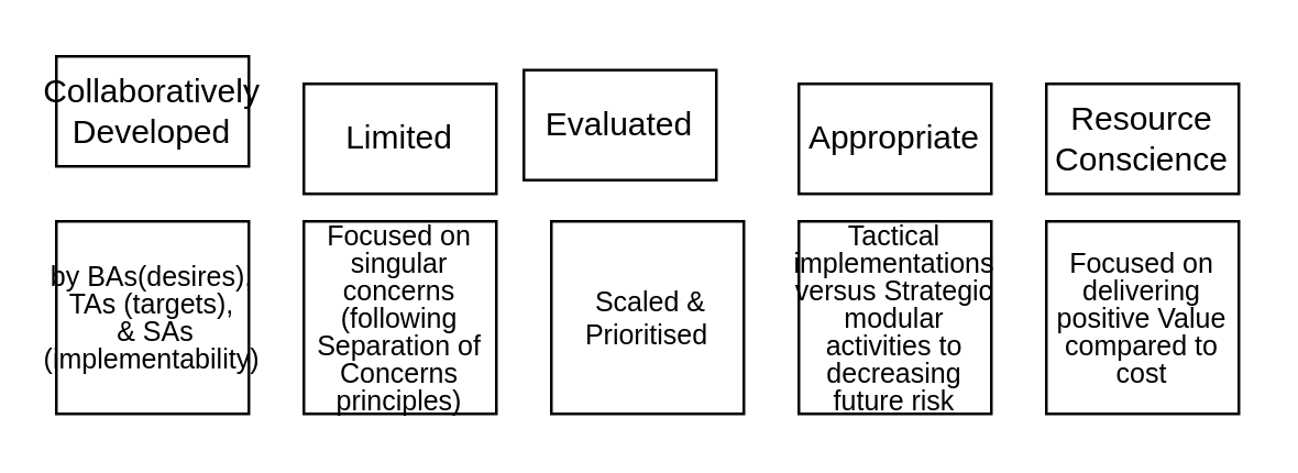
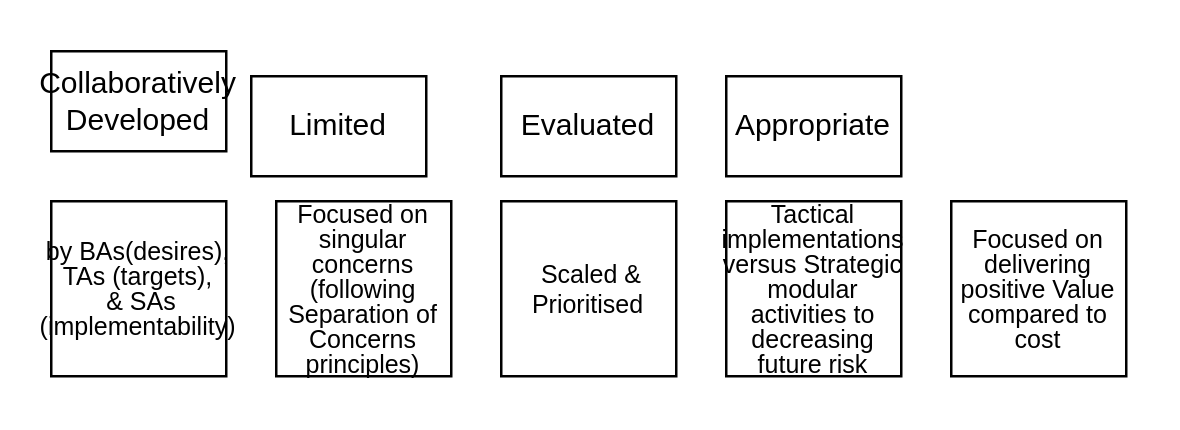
  <mxCell id="0" />
  <mxCell id="1" parent="0" />
  <mxCell id="2" value="&lt;p style=&quot;line-height: 1.2;&quot;&gt;Collaboratively Developed&lt;br&gt;&lt;/p&gt;" style="rounded=0;whiteSpace=wrap;html=1;strokeWidth=1;fontFamily=Helvetica;fontColor=#000000;" vertex="1" parent="1"><mxGeometry x="20" y="20" width="70" height="40" as="geometry" /></mxCell>
- <mxCell id="3" value="&lt;p style=&quot;line-height: 80%&quot;&gt;Limited&lt;/p&gt;" style="rounded=0;whiteSpace=wrap;html=1;strokeWidth=1;fontFamily=Helvetica;fontColor=#000000;" vertex="1" parent="1"><mxGeometry x="110" y="30" width="70" height="40" as="geometry" /></mxCell>
- <mxCell id="4" value="&lt;p style=&quot;line-height: 70%&quot;&gt;Evaluated&lt;br&gt;&lt;/p&gt;" style="rounded=0;whiteSpace=wrap;html=1;strokeWidth=1;fontFamily=Helvetica;fontColor=#000000;" vertex="1" parent="1"><mxGeometry x="190" y="25" width="70" height="40" as="geometry" /></mxCell>
- <mxCell id="5" value="&lt;p style=&quot;line-height: 1.2;&quot;&gt;Resource Conscience&lt;br&gt;&lt;/p&gt;" style="rounded=0;whiteSpace=wrap;html=1;strokeWidth=1;fontFamily=Helvetica;fontColor=#000000;" vertex="1" parent="1"><mxGeometry x="380" y="30" width="70" height="40" as="geometry" /></mxCell>
+ <mxCell id="3" value="&lt;p style=&quot;line-height: 80%&quot;&gt;Limited&lt;/p&gt;" style="rounded=0;whiteSpace=wrap;html=1;strokeWidth=1;fontFamily=Helvetica;fontColor=#000000;" vertex="1" parent="1"><mxGeometry x="100" y="30" width="70" height="40" as="geometry" /></mxCell>
+ <mxCell id="4" value="&lt;p style=&quot;line-height: 70%&quot;&gt;Evaluated&lt;br&gt;&lt;/p&gt;" style="rounded=0;whiteSpace=wrap;html=1;strokeWidth=1;fontFamily=Helvetica;fontColor=#000000;" vertex="1" parent="1"><mxGeometry x="200" y="30" width="70" height="40" as="geometry" /></mxCell>
  <mxCell id="6" value="&lt;p style=&quot;line-height: 70%&quot;&gt;Appropriate&lt;br&gt;&lt;/p&gt;" style="rounded=0;whiteSpace=wrap;html=1;strokeWidth=1;fontFamily=Helvetica;fontColor=#000000;" vertex="1" parent="1"><mxGeometry x="290" y="30" width="70" height="40" as="geometry" /></mxCell>
  <mxCell id="7" value="&lt;p style=&quot;line-height: 90%; font-size: 10px;&quot;&gt;&lt;font style=&quot;font-size: 10px; line-height: 1;&quot;&gt;by BAs(desires), TAs (targets),&lt;br&gt;&amp;nbsp;&amp;amp; SAs (implementability)&lt;/font&gt;&lt;br style=&quot;font-size: 10px;&quot;&gt;&lt;/p&gt;" style="rounded=0;whiteSpace=wrap;html=1;strokeWidth=1;fontFamily=Helvetica;fontColor=#000000;fontSize=10;" vertex="1" parent="1"><mxGeometry x="20" y="80" width="70" height="70" as="geometry" /></mxCell>
  <mxCell id="8" value="&lt;p style=&quot;line-height: 80%; font-size: 10px;&quot;&gt;&lt;font style=&quot;font-size: 10px; line-height: 1;&quot;&gt;Focused on singular concerns (following Separation of Concerns principles)&lt;/font&gt;&lt;/p&gt;" style="rounded=0;whiteSpace=wrap;html=1;strokeWidth=1;fontFamily=Helvetica;fontColor=#000000;fontSize=10;" vertex="1" parent="1"><mxGeometry x="110" y="80" width="70" height="70" as="geometry" /></mxCell>
  <mxCell id="9" value="&lt;p style=&quot;line-height: 70%; font-size: 10px;&quot;&gt;&lt;font style=&quot;font-size: 10px ; line-height: 120%&quot;&gt;&amp;nbsp;Scaled &amp;amp; Prioritised&lt;/font&gt;&lt;br style=&quot;font-size: 10px;&quot;&gt;&lt;/p&gt;" style="rounded=0;whiteSpace=wrap;html=1;strokeWidth=1;fontFamily=Helvetica;fontColor=#000000;fontSize=10;" vertex="1" parent="1"><mxGeometry x="200" y="80" width="70" height="70" as="geometry" /></mxCell>
  <mxCell id="10" value="&lt;p style=&quot;line-height: 1; font-size: 10px;&quot;&gt;Focused on delivering positive Value compared to cost&lt;/p&gt;" style="rounded=0;whiteSpace=wrap;html=1;strokeWidth=1;fontFamily=Helvetica;fontColor=#000000;fontSize=10;" vertex="1" parent="1"><mxGeometry x="380" y="80" width="70" height="70" as="geometry" /></mxCell>
  <mxCell id="11" value="&lt;p style=&quot;line-height: 1; font-size: 10px;&quot;&gt;Tactical implementations versus Strategic modular activities to decreasing future risk&lt;/p&gt;" style="rounded=0;whiteSpace=wrap;html=1;strokeWidth=1;fontFamily=Helvetica;fontColor=#000000;fontSize=10;" vertex="1" parent="1"><mxGeometry x="290" y="80" width="70" height="70" as="geometry" /></mxCell>
